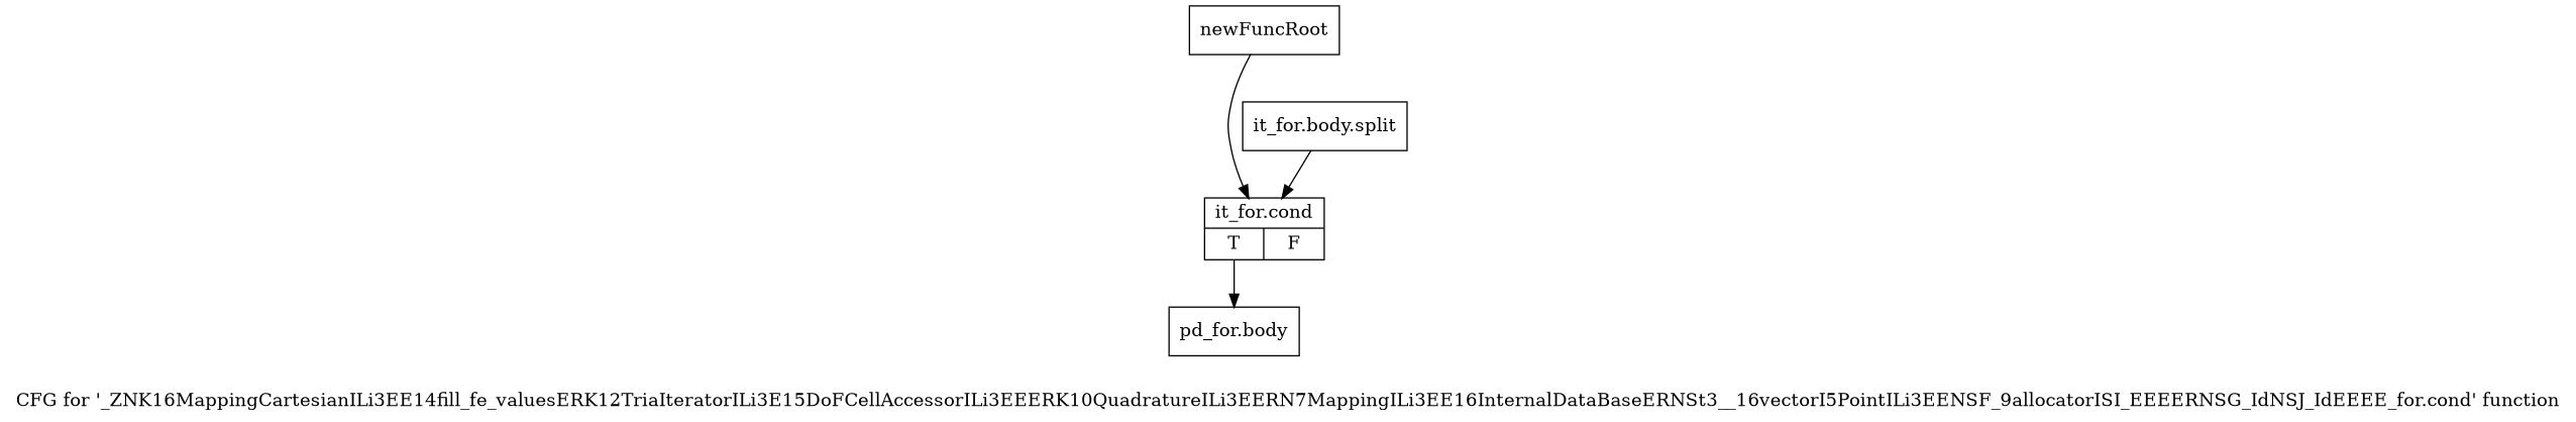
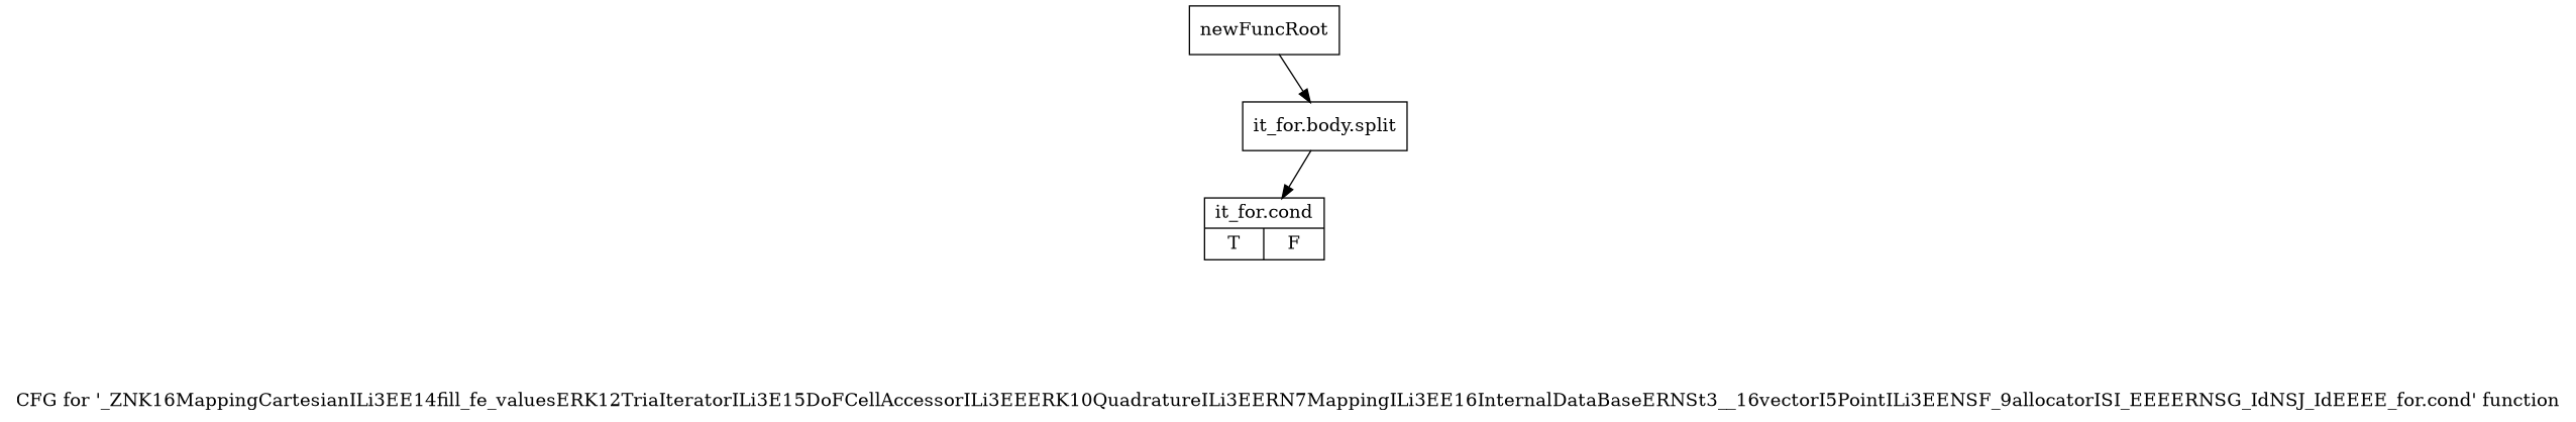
  digraph {
    label="CFG for '_ZNK16MappingCartesianILi3EE14fill_fe_valuesERK12TriaIteratorILi3E15DoFCellAccessorILi3EEERK10QuadratureILi3EERN7MappingILi3EE16InternalDataBaseERNSt3__16vectorI5PointILi3EENSF_9allocatorISI_EEEERNSG_IdNSJ_IdEEEE_for.cond' function"
    node [shape=record]
    n1 [label="{newFuncRoot}"]
    n2 [label="{it_for.cond|{<s0>T|<s1>F}}"]
-   n3 [label="{pd_for.body}"]
    n4 [label="{it_for.body.split}"]
-   n1 -> n2
-   n2 -> n3 [tailport=s0]
+   n1 -> n4
    n4 -> n2
  }
